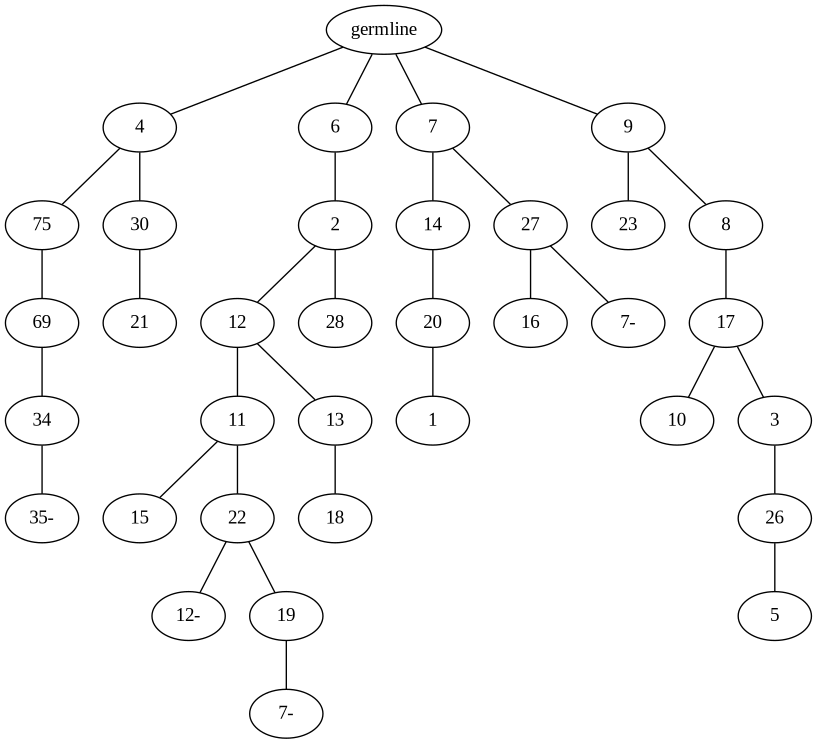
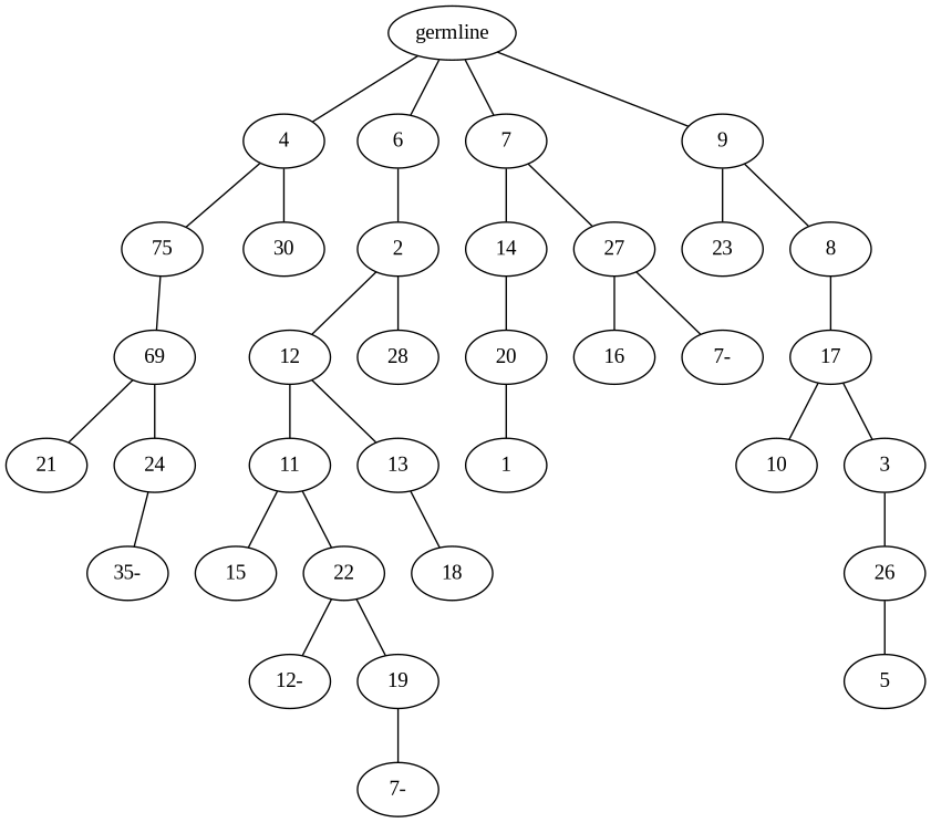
  graph {
    fontname="Liberation Serif"
    node [fontname="Liberation Serif"]
    edge [fontname="Liberation Serif"]
    n1 [label=germline]
    n2 [label=4]
    n3 [label=6]
    n4 [label=7]
    n5 [label=9]
    n6 [label=75]
    n7 [label=30]
    n8 [label=2]
    n9 [label=14]
    n10 [label=27]
    n11 [label=23]
    n12 [label=8]
    n13 [label=69]
    n14 [label=21]
-   n15 [label=34]
+   n15 [label=24]
    n16 [label="35-"]
    n17 [label=20]
    n18 [label=12]
    n19 [label=28]
    n20 [label=16]
    n21 [label="7-"]
    n22 [label=1]
    n23 [label=11]
    n24 [label=13]
    n25 [label=15]
    n26 [label=22]
    n27 [label=18]
    n28 [label="12-"]
    n29 [label=19]
    n30 [label="7-"]
    n31 [label=17]
    n32 [label=10]
    n33 [label=3]
    n34 [label=26]
    n35 [label=5]
    n1 -- n2
    n1 -- n3
    n1 -- n4
    n1 -- n5
    n2 -- n6
    n2 -- n7
    n3 -- n8
    n4 -- n9
    n4 -- n10
    n5 -- n11
    n5 -- n12
    n6 -- n13
-   n7 -- n14
+   n13 -- n14
    n8 -- n18
    n8 -- n19
    n9 -- n17
    n10 -- n20
    n10 -- n21
    n12 -- n31
    n13 -- n15
    n15 -- n16
    n17 -- n22
    n18 -- n23
    n18 -- n24
    n23 -- n25
    n23 -- n26
    n24 -- n27
    n26 -- n28
    n26 -- n29
    n29 -- n30
    n31 -- n32
    n31 -- n33
    n33 -- n34
    n34 -- n35
  }
